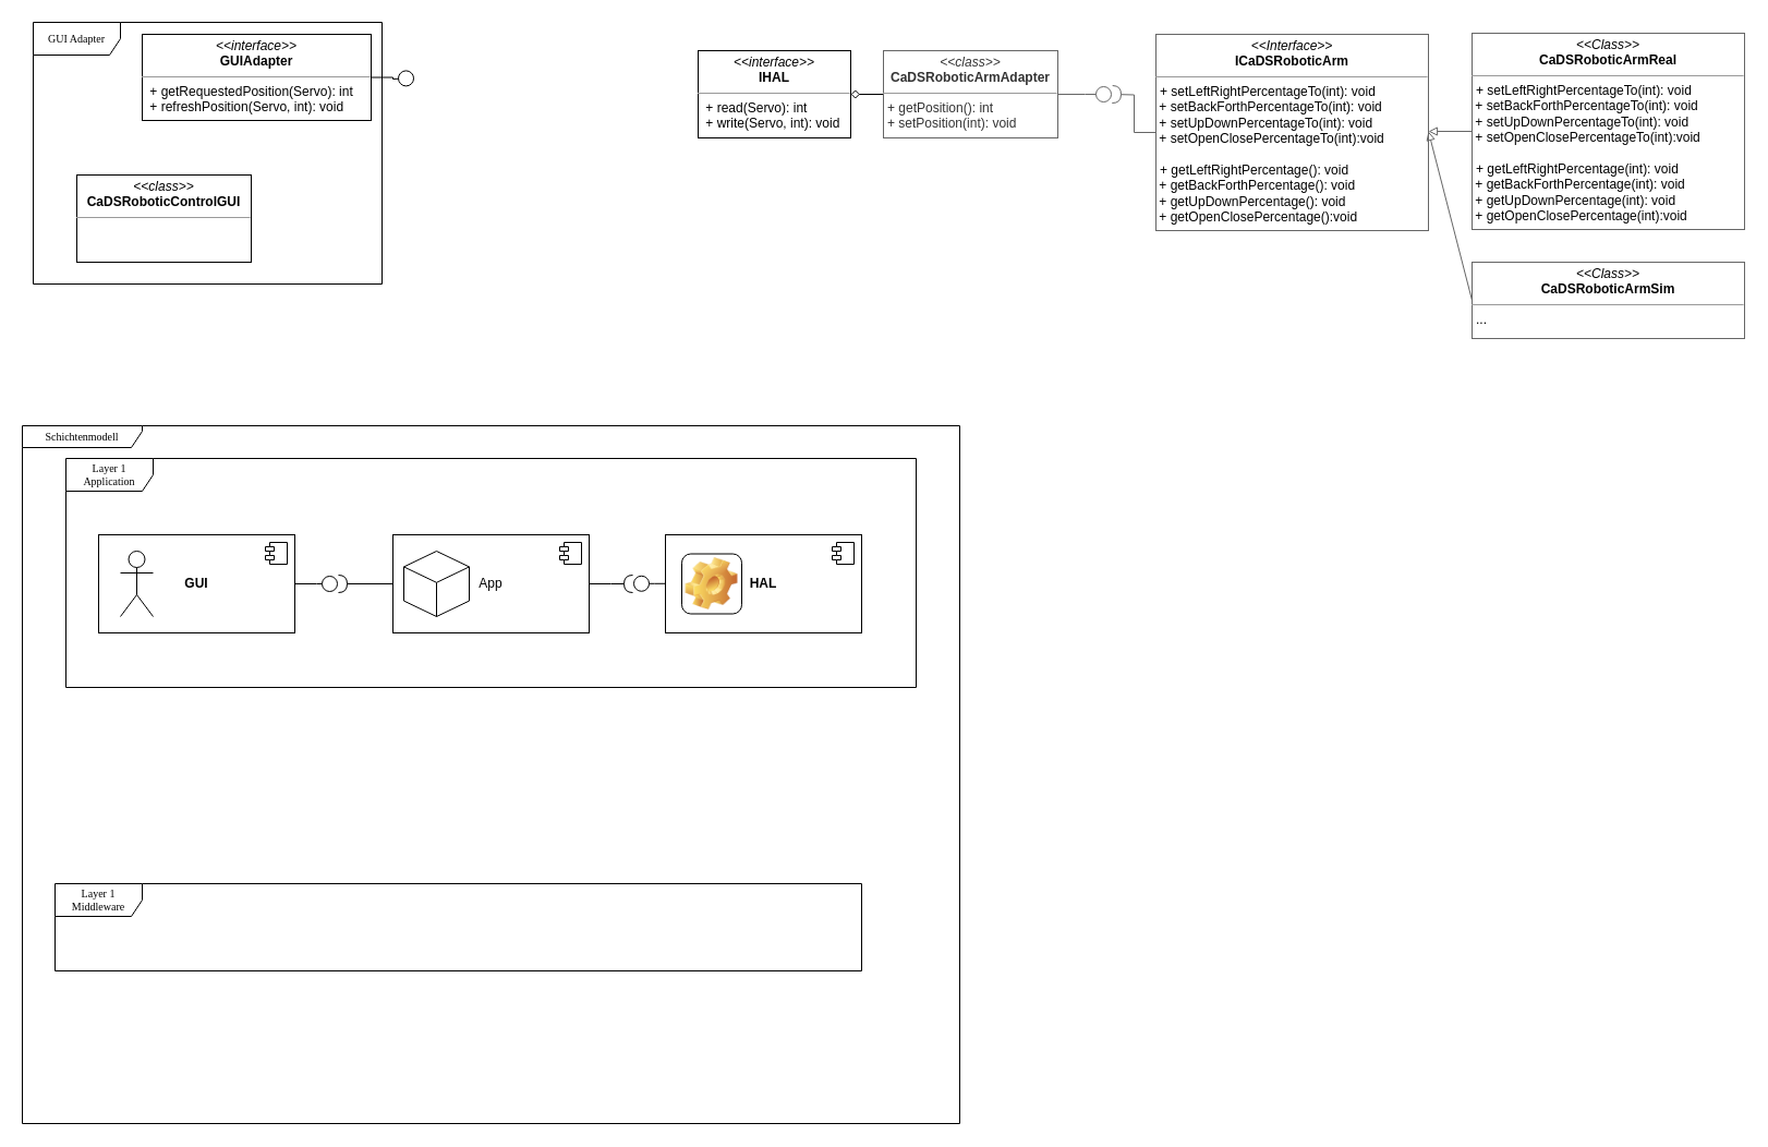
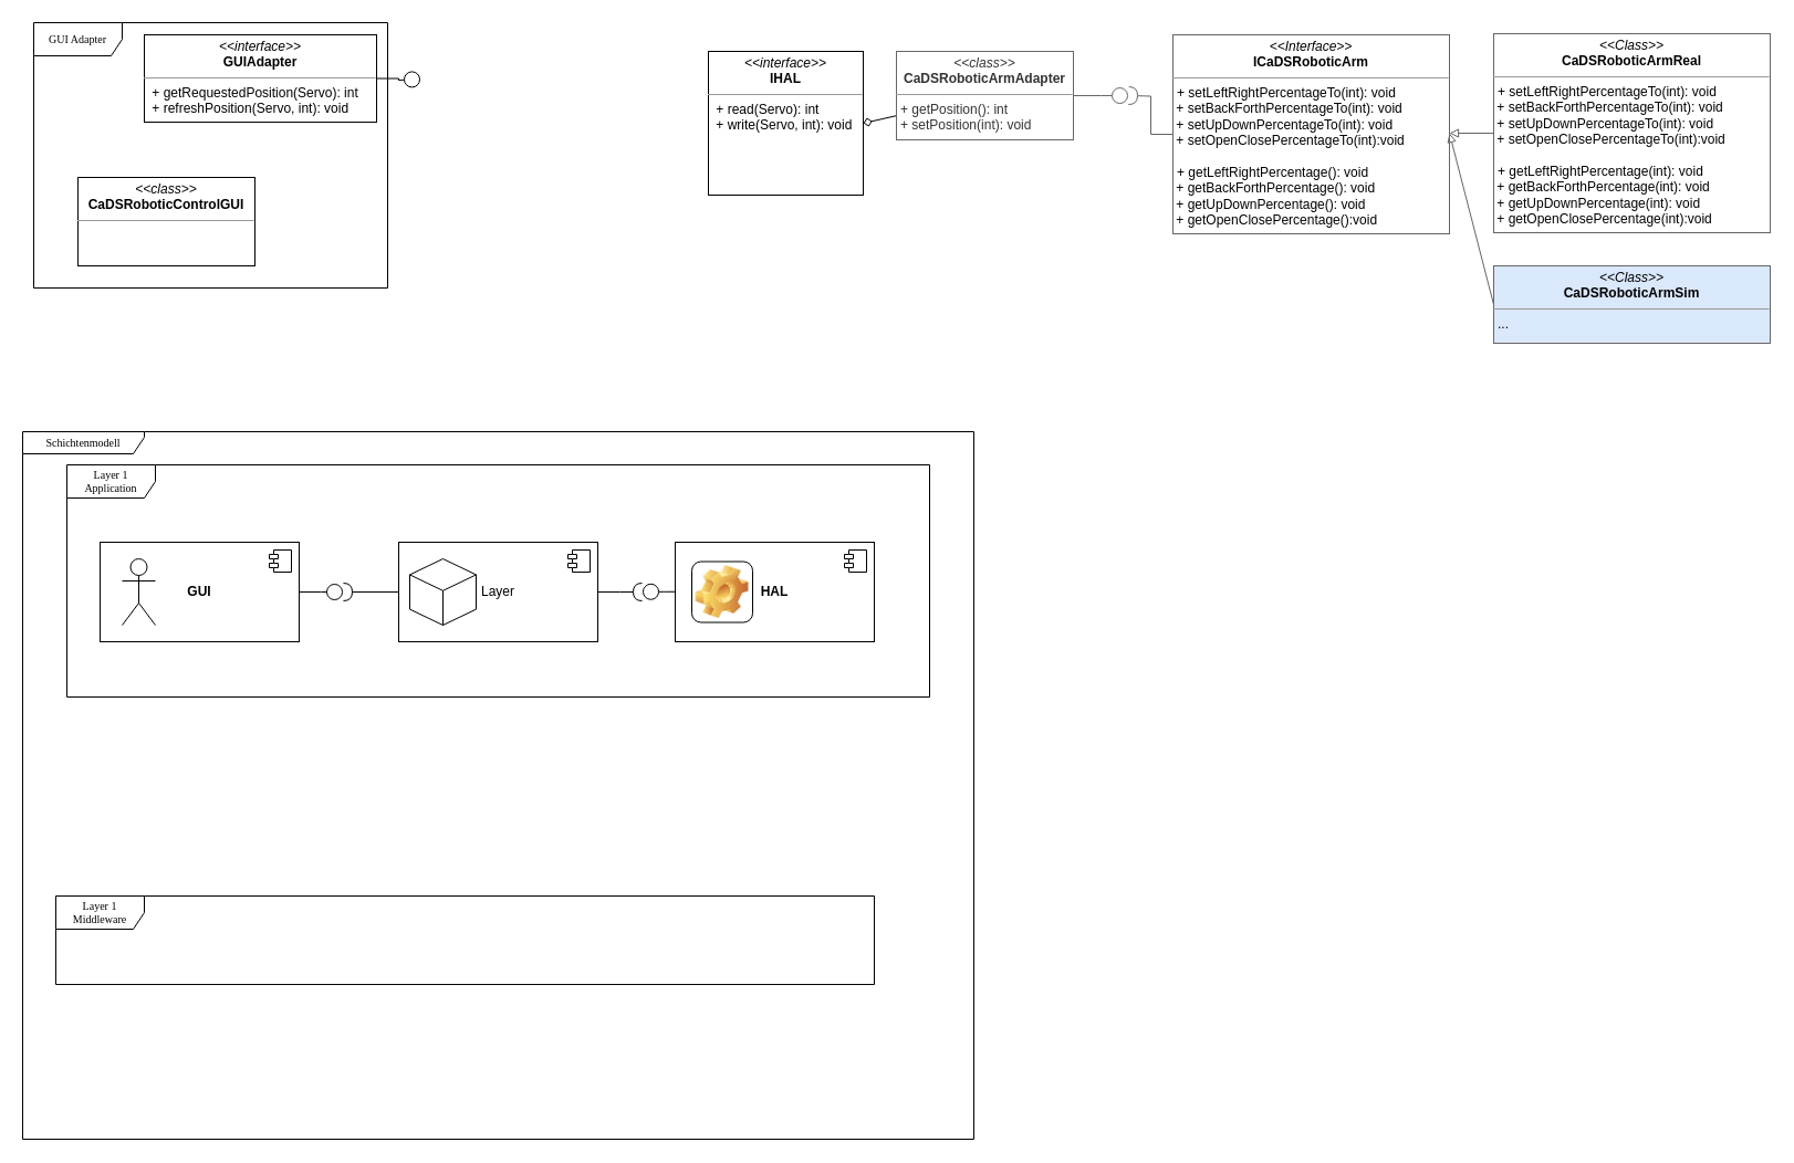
  <mxCell id="0" />
  <mxCell id="1" parent="0" />
  <mxCell id="2" value="GUI Adapter" style="shape=umlFrame;whiteSpace=wrap;html=1;rounded=0;shadow=0;comic=0;labelBackgroundColor=none;strokeWidth=1;fontFamily=Verdana;fontSize=10;align=center;width=80;height=30;" vertex="1" parent="1"><mxGeometry x="30" y="20" width="320" height="240" as="geometry" /></mxCell>
  <mxCell id="3" value="Schichtenmodell" style="shape=umlFrame;whiteSpace=wrap;html=1;rounded=0;shadow=0;comic=0;labelBackgroundColor=none;strokeWidth=1;fontFamily=Verdana;fontSize=10;align=center;width=110;height=20;" vertex="1" parent="1"><mxGeometry x="20" y="390" width="860" height="640" as="geometry" /></mxCell>
  <mxCell id="4" value="Layer 1&lt;div&gt;Application&lt;/div&gt;" style="shape=umlFrame;whiteSpace=wrap;html=1;rounded=0;shadow=0;comic=0;labelBackgroundColor=none;strokeWidth=1;fontFamily=Verdana;fontSize=10;align=center;width=80;height=30;" vertex="1" parent="1"><mxGeometry x="60" y="420" width="780" height="210" as="geometry" /></mxCell>
  <mxCell id="5" value="Layer 1&lt;div&gt;Middleware&lt;/div&gt;" style="shape=umlFrame;whiteSpace=wrap;html=1;rounded=0;shadow=0;comic=0;labelBackgroundColor=none;strokeWidth=1;fontFamily=Verdana;fontSize=10;align=center;width=80;height=30;" vertex="1" parent="1"><mxGeometry x="50" y="810" width="740" height="80" as="geometry" /></mxCell>
  <mxCell id="6" style="edgeStyle=orthogonalEdgeStyle;rounded=0;orthogonalLoop=1;jettySize=auto;html=1;endArrow=halfCircle;endFill=0;strokeColor=#666666;" edge="1" parent="1" source="7"><mxGeometry relative="1" as="geometry"><mxPoint x="1020" y="86" as="targetPoint" /></mxGeometry></mxCell>
  <mxCell id="7" value="&lt;p style=&quot;margin:0px;margin-top:4px;text-align:center;&quot;&gt;&lt;i&gt;&amp;lt;&amp;lt;Interface&amp;gt;&amp;gt;&lt;/i&gt;&lt;br style=&quot;text-wrap: wrap;&quot;&gt;&lt;b style=&quot;text-wrap: wrap;&quot;&gt;ICaDSRoboticArm&lt;/b&gt;&lt;br&gt;&lt;/p&gt;&lt;hr size=&quot;1&quot;&gt;&lt;p style=&quot;margin:0px;margin-left:4px;&quot;&gt;&lt;/p&gt;&lt;p style=&quot;margin:0px;margin-left:4px;&quot;&gt;&lt;span style=&quot;text-wrap: wrap; background-color: initial;&quot;&gt;+ setLeftRightPercentageTo(&lt;/span&gt;&lt;span style=&quot;text-wrap: wrap; background-color: initial;&quot;&gt;int&lt;/span&gt;&lt;span style=&quot;text-wrap: wrap; background-color: initial;&quot;&gt;): void&lt;/span&gt;&lt;br&gt;&lt;/p&gt;&lt;div style=&quot;text-wrap: wrap;&quot;&gt;&amp;nbsp;+ setBackForthPercentageTo(int):&amp;nbsp;&lt;span style=&quot;background-color: initial;&quot;&gt;void&lt;/span&gt;&lt;/div&gt;&lt;div style=&quot;text-wrap: wrap;&quot;&gt;&amp;nbsp;+ setUpDownPercentageTo(int):&amp;nbsp;&lt;span style=&quot;background-color: initial;&quot;&gt;void&lt;/span&gt;&lt;/div&gt;&lt;div style=&quot;text-wrap: wrap;&quot;&gt;&amp;nbsp;+ setOpenClosePercentageTo(int):&lt;span style=&quot;background-color: initial;&quot;&gt;void&lt;/span&gt;&lt;/div&gt;&lt;div style=&quot;text-wrap: wrap;&quot;&gt;&lt;span style=&quot;background-color: initial;&quot;&gt;&lt;br&gt;&lt;/span&gt;&lt;/div&gt;&lt;div style=&quot;text-wrap: wrap;&quot;&gt;&lt;p style=&quot;text-wrap: nowrap; margin: 0px 0px 0px 4px;&quot;&gt;&lt;/p&gt;&lt;p style=&quot;text-wrap: nowrap; margin: 0px 0px 0px 4px;&quot;&gt;&lt;span style=&quot;text-wrap: wrap; background-color: initial;&quot;&gt;+ getLeftRightPercentage(&lt;/span&gt;&lt;span style=&quot;text-wrap: wrap; background-color: initial;&quot;&gt;): void&lt;/span&gt;&lt;br&gt;&lt;/p&gt;&lt;div&gt;&amp;nbsp;+ getBackForthPercentage():&amp;nbsp;&lt;span style=&quot;background-color: initial;&quot;&gt;void&lt;/span&gt;&lt;/div&gt;&lt;div&gt;&amp;nbsp;+ getUpDownPercentage():&amp;nbsp;&lt;span style=&quot;background-color: initial;&quot;&gt;void&lt;/span&gt;&lt;/div&gt;&lt;div&gt;&amp;nbsp;+ getOpenClosePercentage():&lt;span style=&quot;background-color: initial;&quot;&gt;void&lt;/span&gt;&lt;/div&gt;&lt;/div&gt;" style="verticalAlign=top;align=left;overflow=fill;fontSize=12;fontFamily=Helvetica;html=1;rounded=0;shadow=0;comic=0;labelBackgroundColor=none;strokeWidth=1;strokeColor=#666666;" vertex="1" parent="1"><mxGeometry x="1060" y="31" width="250" height="180" as="geometry" /></mxCell>
  <mxCell id="8" value="" style="ellipse;whiteSpace=wrap;html=1;align=center;aspect=fixed;fillColor=none;strokeColor=none;resizable=0;perimeter=centerPerimeter;rotatable=0;allowArrows=0;points=[];outlineConnect=1;" vertex="1" parent="1"><mxGeometry x="390" y="670" width="10" height="10" as="geometry" /></mxCell>
  <mxCell id="9" style="rounded=0;orthogonalLoop=1;jettySize=auto;html=1;entryX=1;entryY=0.5;entryDx=0;entryDy=0;endArrow=block;endFill=0;strokeColor=#666666;" edge="1" parent="1" source="10"><mxGeometry relative="1" as="geometry"><mxPoint x="1310" y="120" as="targetPoint" /></mxGeometry></mxCell>
  <mxCell id="10" value="&lt;p style=&quot;margin:0px;margin-top:4px;text-align:center;&quot;&gt;&lt;i&gt;&amp;lt;&amp;lt;Class&amp;gt;&amp;gt;&lt;/i&gt;&lt;br style=&quot;text-wrap: wrap;&quot;&gt;&lt;b style=&quot;text-wrap: wrap;&quot;&gt;CaDSRoboticArmReal&lt;/b&gt;&lt;br&gt;&lt;/p&gt;&lt;hr size=&quot;1&quot;&gt;&lt;p style=&quot;margin:0px;margin-left:4px;&quot;&gt;&lt;/p&gt;&lt;p style=&quot;margin:0px;margin-left:4px;&quot;&gt;&lt;span style=&quot;text-wrap: wrap; background-color: initial;&quot;&gt;+ setLeftRightPercentageTo(&lt;/span&gt;&lt;span style=&quot;text-wrap: wrap; background-color: initial;&quot;&gt;int&lt;/span&gt;&lt;span style=&quot;text-wrap: wrap; background-color: initial;&quot;&gt;): void&lt;/span&gt;&lt;br&gt;&lt;/p&gt;&lt;div style=&quot;text-wrap: wrap;&quot;&gt;&amp;nbsp;+ setBackForthPercentageTo(int):&amp;nbsp;&lt;span style=&quot;background-color: initial;&quot;&gt;void&lt;/span&gt;&lt;/div&gt;&lt;div style=&quot;text-wrap: wrap;&quot;&gt;&amp;nbsp;+ setUpDownPercentageTo(int):&amp;nbsp;&lt;span style=&quot;background-color: initial;&quot;&gt;void&lt;/span&gt;&lt;/div&gt;&lt;div style=&quot;text-wrap: wrap;&quot;&gt;&amp;nbsp;+ setOpenClosePercentageTo(int):&lt;span style=&quot;background-color: initial;&quot;&gt;void&lt;/span&gt;&lt;/div&gt;&lt;div style=&quot;text-wrap: wrap;&quot;&gt;&lt;span style=&quot;background-color: initial;&quot;&gt;&lt;br&gt;&lt;/span&gt;&lt;/div&gt;&lt;div style=&quot;text-wrap: wrap;&quot;&gt;&lt;p style=&quot;text-wrap: nowrap; margin: 0px 0px 0px 4px;&quot;&gt;&lt;span style=&quot;text-wrap: wrap; background-color: initial;&quot;&gt;+ getLeftRightPercentage(&lt;/span&gt;&lt;span style=&quot;text-wrap: wrap; background-color: initial;&quot;&gt;int&lt;/span&gt;&lt;span style=&quot;text-wrap: wrap; background-color: initial;&quot;&gt;): void&lt;/span&gt;&lt;br&gt;&lt;/p&gt;&lt;div&gt;&amp;nbsp;+ getBackForthPercentage(int):&amp;nbsp;&lt;span style=&quot;background-color: initial;&quot;&gt;void&lt;/span&gt;&lt;/div&gt;&lt;div&gt;&amp;nbsp;+ getUpDownPercentage(int):&amp;nbsp;&lt;span style=&quot;background-color: initial;&quot;&gt;void&lt;/span&gt;&lt;/div&gt;&lt;div&gt;&amp;nbsp;+ getOpenClosePercentage(int):&lt;span style=&quot;background-color: initial;&quot;&gt;void&lt;/span&gt;&lt;/div&gt;&lt;/div&gt;" style="verticalAlign=top;align=left;overflow=fill;fontSize=12;fontFamily=Helvetica;html=1;rounded=0;shadow=0;comic=0;labelBackgroundColor=none;strokeWidth=1;strokeColor=#666666;" vertex="1" parent="1"><mxGeometry x="1350" y="30" width="250" height="180" as="geometry" /></mxCell>
  <mxCell id="11" style="rounded=0;orthogonalLoop=1;jettySize=auto;html=1;entryX=1;entryY=0.5;entryDx=0;entryDy=0;endArrow=diamond;endFill=0;" edge="1" parent="1" source="12" target="14"><mxGeometry relative="1" as="geometry" /></mxCell>
  <mxCell id="12" value="&lt;p style=&quot;margin:0px;margin-top:4px;text-align:center;&quot;&gt;&lt;i&gt;&amp;lt;&amp;lt;class&amp;gt;&amp;gt;&lt;/i&gt;&lt;br style=&quot;text-wrap: wrap;&quot;&gt;&lt;span style=&quot;text-wrap: wrap;&quot;&gt;&lt;b&gt;CaDSRoboticArmAdapter&lt;/b&gt;&lt;/span&gt;&lt;/p&gt;&lt;hr size=&quot;1&quot;&gt;&lt;p style=&quot;margin:0px;margin-left:4px;&quot;&gt;&lt;/p&gt;&lt;p style=&quot;margin:0px;margin-left:4px;&quot;&gt;&lt;span style=&quot;text-wrap: wrap; background-color: initial;&quot;&gt;+ getPosition(): int&lt;br&gt;&lt;/span&gt;&lt;/p&gt;&lt;p style=&quot;margin:0px;margin-left:4px;&quot;&gt;&lt;span style=&quot;text-wrap: wrap; background-color: initial;&quot;&gt;+ setPosition(int): void&lt;/span&gt;&lt;/p&gt;" style="verticalAlign=top;align=left;overflow=fill;fontSize=12;fontFamily=Helvetica;html=1;rounded=0;shadow=0;comic=0;labelBackgroundColor=none;strokeWidth=1;fillColor=none;fontColor=#333333;strokeColor=#666666;" vertex="1" parent="1"><mxGeometry x="810" y="46" width="160" height="80" as="geometry" /></mxCell>
  <mxCell id="13" style="edgeStyle=orthogonalEdgeStyle;rounded=0;orthogonalLoop=1;jettySize=auto;html=1;endArrow=circle;endFill=0;strokeColor=#666666;" edge="1" parent="1" source="12"><mxGeometry relative="1" as="geometry"><mxPoint x="1020" y="86" as="targetPoint" /></mxGeometry></mxCell>
- <mxCell id="14" value="&lt;p style=&quot;margin:0px;margin-top:4px;text-align:center;&quot;&gt;&lt;i&gt;&amp;lt;&amp;lt;interface&amp;gt;&amp;gt;&lt;/i&gt;&lt;br style=&quot;text-wrap: wrap;&quot;&gt;&lt;span style=&quot;text-wrap: wrap;&quot;&gt;&lt;b&gt;IHAL&lt;/b&gt;&lt;/span&gt;&lt;/p&gt;&lt;hr size=&quot;1&quot;&gt;&lt;p style=&quot;margin:0px;margin-left:4px;&quot;&gt;&lt;/p&gt;&lt;p style=&quot;margin:0px;margin-left:4px;&quot;&gt;&lt;span style=&quot;text-wrap: wrap; background-color: initial;&quot;&gt;&amp;nbsp;&lt;/span&gt;&lt;span style=&quot;background-color: initial; text-wrap: wrap;&quot;&gt;+ read(Servo): int&lt;/span&gt;&lt;/p&gt;&lt;p style=&quot;margin: 0px 0px 0px 4px;&quot;&gt;&lt;span style=&quot;text-wrap: wrap; background-color: initial;&quot;&gt;&amp;nbsp;+ write(Servo, int): void&lt;/span&gt;&lt;/p&gt;" style="verticalAlign=top;align=left;overflow=fill;fontSize=12;fontFamily=Helvetica;html=1;rounded=0;shadow=0;comic=0;labelBackgroundColor=none;strokeWidth=1" vertex="1" parent="1"><mxGeometry x="640" y="46" width="140" height="80" as="geometry" /></mxCell>
+ <mxCell id="14" value="&lt;p style=&quot;margin:0px;margin-top:4px;text-align:center;&quot;&gt;&lt;i&gt;&amp;lt;&amp;lt;interface&amp;gt;&amp;gt;&lt;/i&gt;&lt;br style=&quot;text-wrap: wrap;&quot;&gt;&lt;span style=&quot;text-wrap: wrap;&quot;&gt;&lt;b&gt;IHAL&lt;/b&gt;&lt;/span&gt;&lt;/p&gt;&lt;hr size=&quot;1&quot;&gt;&lt;p style=&quot;margin:0px;margin-left:4px;&quot;&gt;&lt;/p&gt;&lt;p style=&quot;margin:0px;margin-left:4px;&quot;&gt;&lt;span style=&quot;text-wrap: wrap; background-color: initial;&quot;&gt;&amp;nbsp;&lt;/span&gt;&lt;span style=&quot;background-color: initial; text-wrap: wrap;&quot;&gt;+ read(Servo): int&lt;/span&gt;&lt;/p&gt;&lt;p style=&quot;margin: 0px 0px 0px 4px;&quot;&gt;&lt;span style=&quot;text-wrap: wrap; background-color: initial;&quot;&gt;&amp;nbsp;+ write(Servo, int): void&lt;/span&gt;&lt;/p&gt;" style="verticalAlign=top;align=left;overflow=fill;fontSize=12;fontFamily=Helvetica;html=1;rounded=0;shadow=0;comic=0;labelBackgroundColor=none;strokeWidth=1" vertex="1" parent="1"><mxGeometry x="640" y="46" width="140" height="130" as="geometry" /></mxCell>
  <mxCell id="15" style="rounded=0;orthogonalLoop=1;jettySize=auto;html=1;exitX=0;exitY=0.5;exitDx=0;exitDy=0;endArrow=block;endFill=0;strokeColor=#666666;" edge="1" parent="1" source="16"><mxGeometry relative="1" as="geometry"><mxPoint x="1310" y="120" as="targetPoint" /></mxGeometry></mxCell>
- <mxCell id="16" value="&lt;p style=&quot;margin:0px;margin-top:4px;text-align:center;&quot;&gt;&lt;i&gt;&amp;lt;&amp;lt;Class&amp;gt;&amp;gt;&lt;/i&gt;&lt;br style=&quot;text-wrap: wrap;&quot;&gt;&lt;b style=&quot;text-wrap: wrap;&quot;&gt;CaDSRoboticArmSim&lt;/b&gt;&lt;br&gt;&lt;/p&gt;&lt;hr size=&quot;1&quot;&gt;&lt;p style=&quot;margin:0px;margin-left:4px;&quot;&gt;&lt;/p&gt;&lt;p style=&quot;margin:0px;margin-left:4px;&quot;&gt;...&lt;/p&gt;" style="verticalAlign=top;align=left;overflow=fill;fontSize=12;fontFamily=Helvetica;html=1;rounded=0;shadow=0;comic=0;labelBackgroundColor=none;strokeWidth=1;strokeColor=#666666;" vertex="1" parent="1"><mxGeometry x="1350" y="240" width="250" height="70" as="geometry" /></mxCell>
+ <mxCell id="16" value="&lt;p style=&quot;margin:0px;margin-top:4px;text-align:center;&quot;&gt;&lt;i&gt;&amp;lt;&amp;lt;Class&amp;gt;&amp;gt;&lt;/i&gt;&lt;br style=&quot;text-wrap: wrap;&quot;&gt;&lt;b style=&quot;text-wrap: wrap;&quot;&gt;CaDSRoboticArmSim&lt;/b&gt;&lt;br&gt;&lt;/p&gt;&lt;hr size=&quot;1&quot;&gt;&lt;p style=&quot;margin:0px;margin-left:4px;&quot;&gt;&lt;/p&gt;&lt;p style=&quot;margin:0px;margin-left:4px;&quot;&gt;...&lt;/p&gt;" style="verticalAlign=top;align=left;overflow=fill;fontSize=12;fontFamily=Helvetica;html=1;rounded=0;shadow=0;comic=0;labelBackgroundColor=none;strokeWidth=1;strokeColor=#666666;fillColor=#dae8fc;" vertex="1" parent="1"><mxGeometry x="1350" y="240" width="250" height="70" as="geometry" /></mxCell>
  <mxCell id="17" style="edgeStyle=orthogonalEdgeStyle;rounded=0;orthogonalLoop=1;jettySize=auto;html=1;endArrow=halfCircle;endFill=0;strokeColor=#000000;exitX=1;exitY=0.5;exitDx=0;exitDy=0;" edge="1" parent="1"><mxGeometry relative="1" as="geometry"><mxPoint x="540" y="535" as="sourcePoint" /><mxPoint x="580" y="535" as="targetPoint" /><Array as="points"><mxPoint x="560" y="535" /><mxPoint x="560" y="535" /></Array></mxGeometry></mxCell>
  <mxCell id="18" style="edgeStyle=orthogonalEdgeStyle;rounded=0;orthogonalLoop=1;jettySize=auto;html=1;endArrow=circle;endFill=0;" edge="1" parent="1" source="19"><mxGeometry relative="1" as="geometry"><mxPoint x="380" y="71" as="targetPoint" /><Array as="points"><mxPoint x="360" y="71" /><mxPoint x="370" y="72" /></Array></mxGeometry></mxCell>
  <mxCell id="19" value="&lt;p style=&quot;margin:0px;margin-top:4px;text-align:center;&quot;&gt;&lt;i&gt;&amp;lt;&amp;lt;interface&amp;gt;&amp;gt;&lt;/i&gt;&lt;br style=&quot;text-wrap: wrap;&quot;&gt;&lt;span style=&quot;text-wrap: wrap;&quot;&gt;&lt;b&gt;GUIAdapter&lt;/b&gt;&lt;/span&gt;&lt;/p&gt;&lt;hr size=&quot;1&quot;&gt;&lt;p style=&quot;margin:0px;margin-left:4px;&quot;&gt;&lt;/p&gt;&lt;p style=&quot;margin:0px;margin-left:4px;&quot;&gt;&lt;span style=&quot;text-wrap: wrap; background-color: initial;&quot;&gt;&amp;nbsp;&lt;/span&gt;&lt;span style=&quot;background-color: initial; text-wrap: wrap;&quot;&gt;+ getRequestedPosition(Servo): int&lt;/span&gt;&lt;/p&gt;&lt;p style=&quot;margin:0px;margin-left:4px;&quot;&gt;&lt;span style=&quot;background-color: initial; text-wrap: wrap;&quot;&gt;&amp;nbsp;+ refreshPosition(Servo, int): void&lt;/span&gt;&lt;/p&gt;&lt;p style=&quot;margin:0px;margin-left:4px;&quot;&gt;&lt;br&gt;&lt;/p&gt;" style="verticalAlign=top;align=left;overflow=fill;fontSize=12;fontFamily=Helvetica;html=1;rounded=0;shadow=0;comic=0;labelBackgroundColor=none;strokeWidth=1" vertex="1" parent="1"><mxGeometry x="130" y="31" width="210" height="79" as="geometry" /></mxCell>
  <mxCell id="20" value="&lt;p style=&quot;margin:0px;margin-top:4px;text-align:center;&quot;&gt;&lt;i&gt;&amp;lt;&amp;lt;class&amp;gt;&amp;gt;&lt;/i&gt;&lt;br style=&quot;text-wrap: wrap;&quot;&gt;&lt;span style=&quot;text-wrap: wrap;&quot;&gt;&lt;b&gt;CaDSRoboticControlGUI&lt;/b&gt;&lt;/span&gt;&lt;/p&gt;&lt;hr size=&quot;1&quot;&gt;&lt;p style=&quot;margin:0px;margin-left:4px;&quot;&gt;&lt;/p&gt;&lt;p style=&quot;margin:0px;margin-left:4px;&quot;&gt;&lt;span style=&quot;text-wrap: wrap; background-color: initial;&quot;&gt;&amp;nbsp;&lt;/span&gt;&lt;br&gt;&lt;/p&gt;" style="verticalAlign=top;align=left;overflow=fill;fontSize=12;fontFamily=Helvetica;html=1;rounded=0;shadow=0;comic=0;labelBackgroundColor=none;strokeWidth=1" vertex="1" parent="1"><mxGeometry x="70" y="160" width="160" height="80" as="geometry" /></mxCell>
  <mxCell id="21" value="&lt;b&gt;HAL&lt;/b&gt;" style="html=1;dropTarget=0;whiteSpace=wrap;" vertex="1" parent="1"><mxGeometry x="610" y="490" width="180" height="90" as="geometry" /></mxCell>
  <mxCell id="22" value="" style="shape=module;jettyWidth=8;jettyHeight=4;" vertex="1" parent="21"><mxGeometry x="1" width="20" height="20" relative="1" as="geometry"><mxPoint x="-27" y="7" as="offset" /></mxGeometry></mxCell>
  <mxCell id="23" style="edgeStyle=orthogonalEdgeStyle;rounded=0;orthogonalLoop=1;jettySize=auto;html=1;endArrow=circle;endFill=0;" edge="1" parent="1"><mxGeometry relative="1" as="geometry"><mxPoint x="580" y="534.78" as="targetPoint" /><mxPoint x="610" y="534.78" as="sourcePoint" /><Array as="points"><mxPoint x="600" y="534.78" /><mxPoint x="600" y="534.78" /></Array></mxGeometry></mxCell>
  <mxCell id="24" style="edgeStyle=orthogonalEdgeStyle;rounded=0;orthogonalLoop=1;jettySize=auto;html=1;endArrow=halfCircle;endFill=0;" edge="1" parent="1" source="25"><mxGeometry relative="1" as="geometry"><mxPoint x="310" y="535" as="targetPoint" /></mxGeometry></mxCell>
- <mxCell id="25" value="App" style="html=1;dropTarget=0;whiteSpace=wrap;" vertex="1" parent="1"><mxGeometry x="360" y="490" width="180" height="90" as="geometry" /></mxCell>
+ <mxCell id="25" value="Layer" style="html=1;dropTarget=0;whiteSpace=wrap;" vertex="1" parent="1"><mxGeometry x="360" y="490" width="180" height="90" as="geometry" /></mxCell>
  <mxCell id="26" value="" style="shape=module;jettyWidth=8;jettyHeight=4;" vertex="1" parent="25"><mxGeometry x="1" width="20" height="20" relative="1" as="geometry"><mxPoint x="-27" y="7" as="offset" /></mxGeometry></mxCell>
  <mxCell id="27" value="&lt;b&gt;GUI&lt;/b&gt;" style="html=1;dropTarget=0;whiteSpace=wrap;" vertex="1" parent="1"><mxGeometry x="90" y="490" width="180" height="90" as="geometry" /></mxCell>
  <mxCell id="28" value="" style="shape=module;jettyWidth=8;jettyHeight=4;" vertex="1" parent="27"><mxGeometry x="1" width="20" height="20" relative="1" as="geometry"><mxPoint x="-27" y="7" as="offset" /></mxGeometry></mxCell>
  <mxCell id="29" style="edgeStyle=orthogonalEdgeStyle;rounded=0;orthogonalLoop=1;jettySize=auto;html=1;endArrow=circle;endFill=0;" edge="1" parent="1" source="27"><mxGeometry relative="1" as="geometry"><mxPoint x="310" y="535" as="targetPoint" /></mxGeometry></mxCell>
  <mxCell id="30" value="" style="shape=umlActor;verticalLabelPosition=bottom;verticalAlign=top;html=1;" vertex="1" parent="1"><mxGeometry x="110" y="505" width="30" height="60" as="geometry" /></mxCell>
  <mxCell id="31" value="" style="icon;html=1;image=img/clipart/Gear_128x128.png" vertex="1" parent="1"><mxGeometry x="625" y="507.5" width="55" height="55" as="geometry" /></mxCell>
  <mxCell id="32" value="" style="html=1;whiteSpace=wrap;shape=isoCube2;backgroundOutline=1;isoAngle=15;" vertex="1" parent="1"><mxGeometry x="370" y="505" width="60" height="60" as="geometry" /></mxCell>
